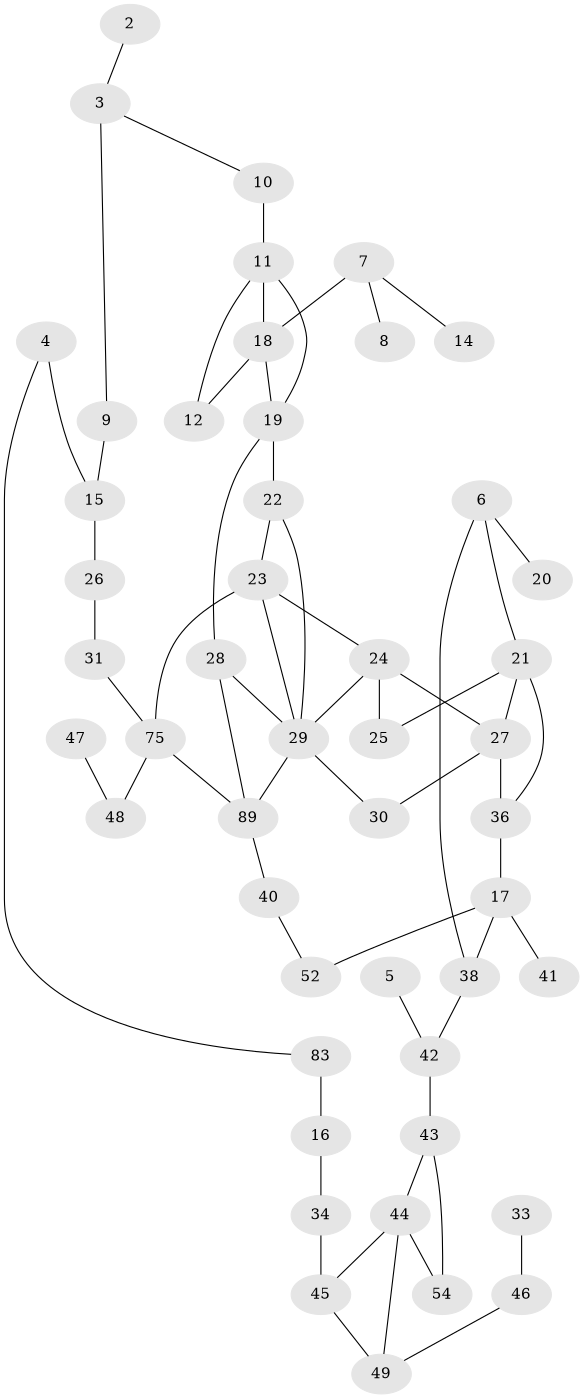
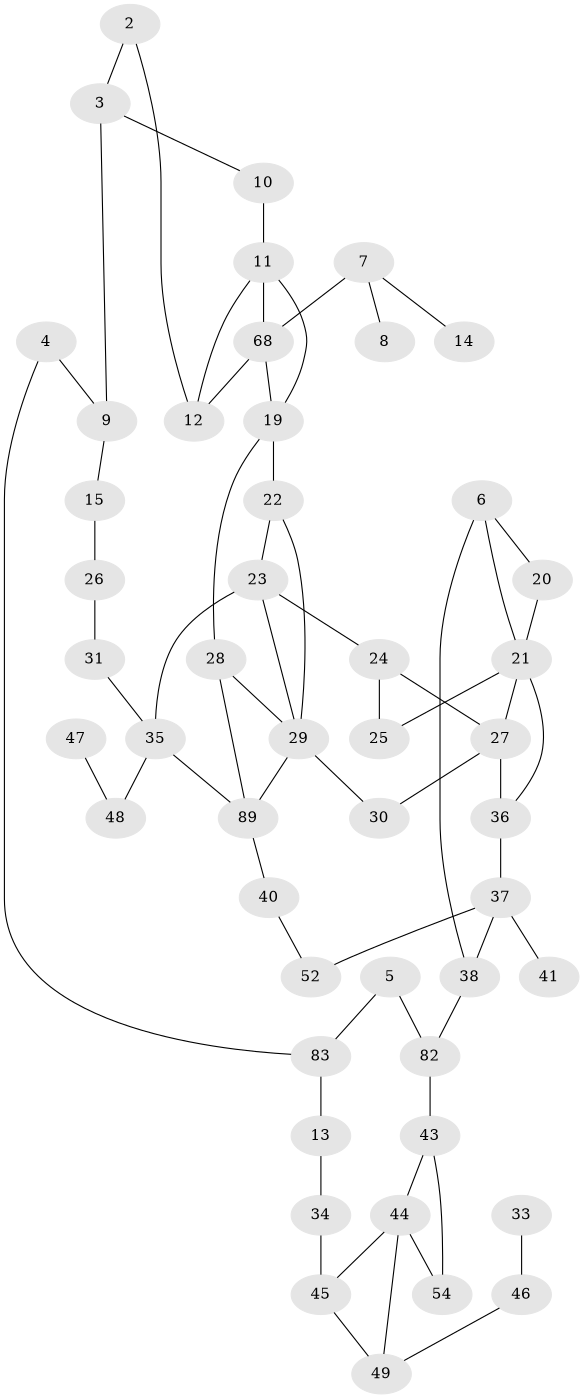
  graph {
    node [color=gray90 style=filled]
    edge [weight=1.0]
    2
    3
    12
    7
    8
    14
-   18
+   18 [label=68]
    9
    10
    4
    n11 [label=83]
    15
    11
    5
-   42
-   16
+   42 [label=82]
+   16 [label=13]
    6
    20
    21
    38
    43
    25
    27
    36
    19
    26
    22
    28
    34
    23
    29
    31
    45
    n34 [label=89]
    30
-   37 [label=17]
+   37
    24
-   35 [label=75]
+   35
    48
    40
    33
    46
    47
    49
    41
    52
    44
    n48 [label=54]
    2 -- 3
+   2 -- 12
    3 -- 9
    3 -- 10
    7 -- 8
    7 -- 14
    7 -- 18 [weight=2.0]
    18 -- 12
    18 -- 19
    9 -- 15
    10 -- 11 [weight=2.0]
-   4 -- 15
+   4 -- 9
    4 -- n11
    n11 -- 16
    15 -- 26 [weight=2.0]
    11 -- 12
    11 -- 18 [weight=2.0]
    11 -- 19
+   5 -- n11
    5 -- 42
    42 -- 43
    16 -- 34
    6 -- 20
    6 -- 21
    6 -- 38
+   20 -- 21 [weight=2.0]
    21 -- 25
    21 -- 27
    21 -- 36
    38 -- 42
    43 -- 44
    43 -- n48
    27 -- 36
    27 -- 30 [weight=2.0]
    36 -- 37
    19 -- 22
    19 -- 28
    26 -- 31
    22 -- 23
    22 -- 29
    28 -- 29
    28 -- n34
    34 -- 45
    23 -- 29
    23 -- 24
    23 -- 35
    29 -- n34
    29 -- 30
    31 -- 35
    45 -- 49
    n34 -- 40
    37 -- 38 [weight=2.0]
    37 -- 41
    37 -- 52 [weight=2.0]
    24 -- 25 [weight=2.0]
    24 -- 27 [weight=2.0]
-   24 -- 29
    35 -- n34
    35 -- 48 [weight=2.0]
    40 -- 52
    33 -- 46 [weight=2.0]
    46 -- 49
    47 -- 48 [weight=2.0]
    44 -- 45
    44 -- 49
    44 -- n48 [weight=3.0]
  }
